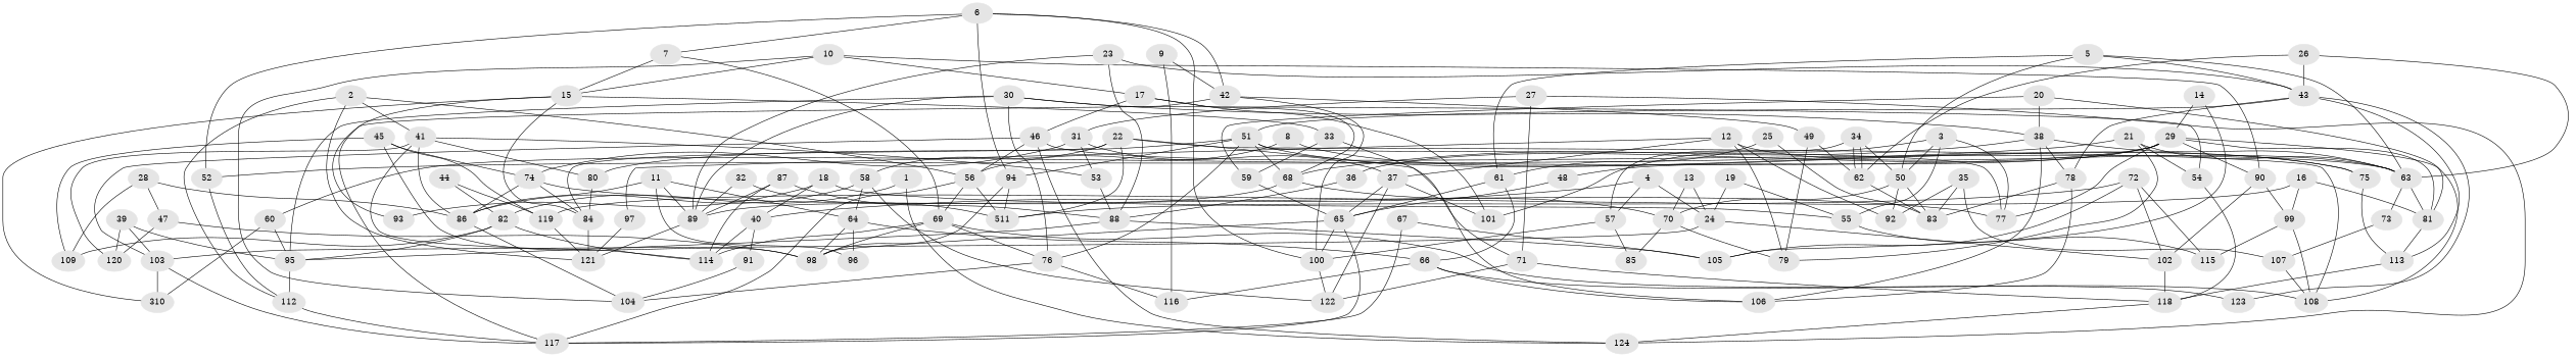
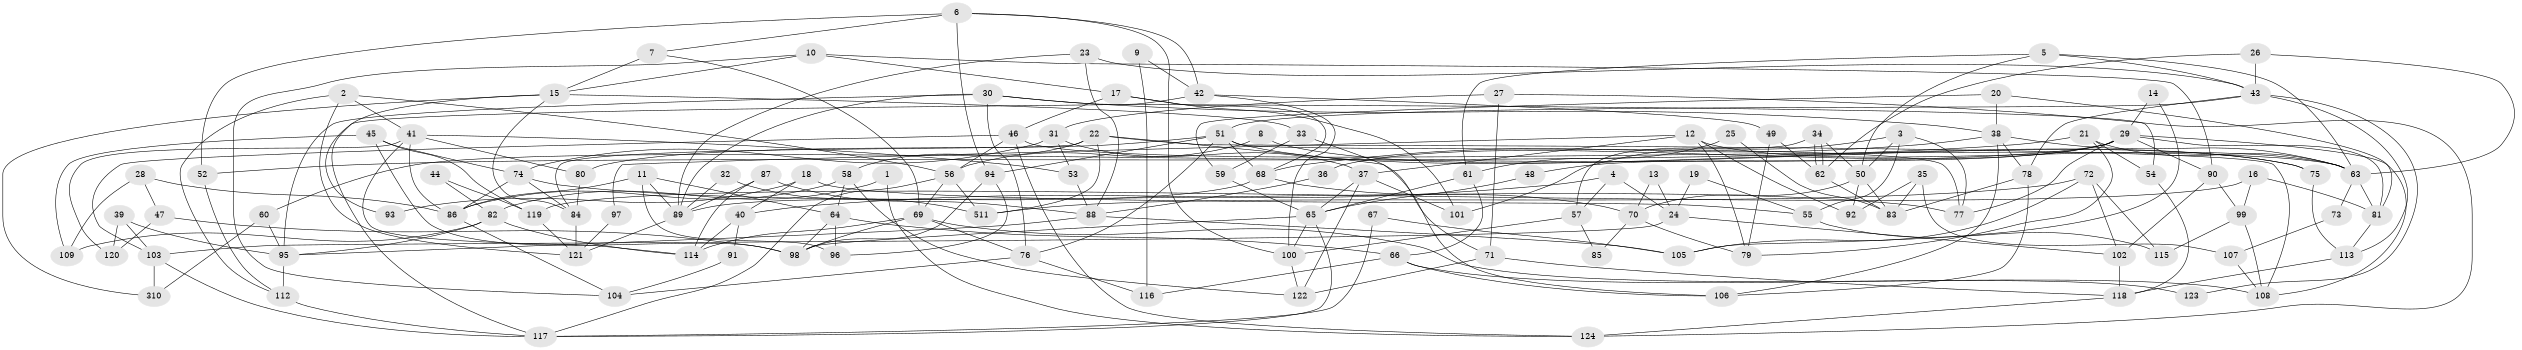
  graph {
    node [color=gray90 style=filled]
    1
    82
    124
    109
    95
    114
    2
    41
    56
    112
    121
    86
    53
    120
    80
    69
    n17 [label=511]
    117
    3
    50
    55
    77
    101
    92
    70
    83
    115
    4
    24
    40
    57
    102
    103
    91
    100
    85
    5
    43
    61
    63
    78
    51
    113
    123
    65
    66
    81
    73
    6
    7
    42
    52
    94
    15
    49
    96
    98
    122
    33
    84
    93
    n62 [label=310]
    108
    76
    8
    75
    9
    116
    10
    17
    90
    104
    46
    68
    99
    11
    64
    89
    12
    37
    79
    97
    13
    14
    29
    105
    36
    48
    60
    59
    106
    16
    119
    18
    19
    20
    38
    21
    54
    118
    22
    58
    71
    23
    88
    25
    26
    62
    27
    31
    74
    28
    47
    30
    32
    34
    35
    107
    39
    44
    45
    67
    72
    87
    1 -- 82
    1 -- 124
    82 -- 109
    82 -- 95
    82 -- 114
    95 -- 112
    2 -- 41
    2 -- 56
    2 -- 112
    2 -- 121
    41 -- 114
    41 -- 86
    41 -- 53
    41 -- 120
    41 -- 80
    56 -- 69
    56 -- n17
    56 -- 117
    112 -- 117
    86 -- 104
    53 -- 88
    80 -- 84
    69 -- 114
    69 -- 98
    69 -- 108
    69 -- 76
    3 -- 50
    3 -- 55
    3 -- 77
    3 -- 101
    50 -- 92
    50 -- 70
    50 -- 83
    55 -- 115
    70 -- 85
    70 -- 79
    4 -- 24
    4 -- 40
    4 -- 57
    24 -- 102
    24 -- 103
    40 -- 114
    40 -- 91
    57 -- 100
    57 -- 85
    102 -- 118
    103 -- 117
    103 -- n62
    91 -- 104
    100 -- 122
    5 -- 50
    5 -- 43
    5 -- 61
    5 -- 63
    43 -- 78
    43 -- 51
    43 -- 113
    43 -- 123
    61 -- 65
    61 -- 66
    63 -- 81
    63 -- 73
    78 -- 83
    78 -- 106
    51 -- 80
    51 -- 77
    51 -- 94
    51 -- 76
    51 -- 75
    51 -- 68
    113 -- 118
    65 -- 117
    65 -- 100
    65 -- 98
    66 -- 123
    66 -- 116
    66 -- 106
    81 -- 113
    73 -- 107
    6 -- 100
    6 -- 7
    6 -- 42
    6 -- 52
    6 -- 94
    7 -- 69
    7 -- 15
    42 -- 117
    42 -- 100
    42 -- 49
    52 -- 112
-   94 -- n17
+   94 -- 96
    94 -- 98
    15 -- 33
    15 -- 84
    15 -- 93
    15 -- n62
    49 -- 79
    49 -- 62
    33 -- 59
    33 -- 106
    84 -- 121
    76 -- 116
    76 -- 104
    8 -- 56
    8 -- 75
    75 -- 113
    9 -- 42
    9 -- 116
    10 -- 15
    10 -- 17
    10 -- 90
    10 -- 104
    17 -- 101
    17 -- 46
    17 -- 68
    90 -- 102
    90 -- 99
    46 -- 124
    46 -- 56
    46 -- 103
    46 -- 63
    68 -- 70
    68 -- 89
    99 -- 115
    99 -- 108
    11 -- 86
    11 -- 96
    11 -- 64
    11 -- 89
    64 -- 66
    64 -- 96
    64 -- 98
    89 -- 121
    12 -- 92
    12 -- 63
    12 -- 37
    12 -- 79
    12 -- 97
    37 -- 101
    37 -- 65
    37 -- 122
    97 -- 121
    13 -- 70
    13 -- 24
    14 -- 29
    14 -- 105
    29 -- 77
    29 -- 81
    29 -- 108
    29 -- 90
    29 -- 36
    29 -- 48
    29 -- 60
    36 -- 88
    48 -- 65
    60 -- 95
    60 -- n62
    59 -- 65
    16 -- 81
    16 -- 99
    16 -- 119
    119 -- 121
    18 -- 55
    18 -- 40
    18 -- 93
    19 -- 55
    19 -- 24
    20 -- 81
    20 -- 59
    20 -- 38
    38 -- 63
    38 -- 78
    38 -- 68
    38 -- 106
    21 -- 63
    21 -- 52
    21 -- 79
    21 -- 54
    54 -- 118
    118 -- 124
    22 -- n17
    22 -- 84
    22 -- 108
    22 -- 58
    22 -- 71
    58 -- 86
    58 -- 122
    58 -- 64
    71 -- 122
    71 -- 118
    23 -- 43
    23 -- 89
    23 -- 88
    88 -- 95
    88 -- 105
    25 -- 83
    25 -- 61
    26 -- 43
    26 -- 63
    26 -- 62
    62 -- 83
    27 -- 124
    27 -- 71
    27 -- 31
    31 -- 53
    31 -- 37
    31 -- 74
    74 -- 86
    74 -- 77
    74 -- 84
    28 -- 109
    28 -- 86
    28 -- 47
    47 -- 120
    47 -- 98
    30 -- 95
    30 -- 76
    30 -- 89
    30 -- 38
    30 -- 54
    32 -- n17
    32 -- 89
    34 -- 50
    34 -- 57
    34 -- 62
    34 -- 62
    35 -- 92
    35 -- 83
    35 -- 107
    107 -- 108
    39 -- 95
    39 -- 120
    39 -- 103
    44 -- 82
    44 -- 119
    45 -- 109
    45 -- 98
    45 -- 119
    45 -- 74
    67 -- 117
    67 -- 105
    72 -- n17
    72 -- 115
    72 -- 102
    72 -- 105
    87 -- 114
    87 -- 89
    87 -- 88
  }
